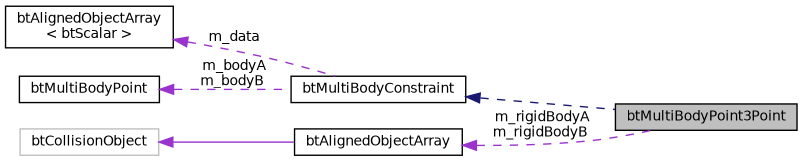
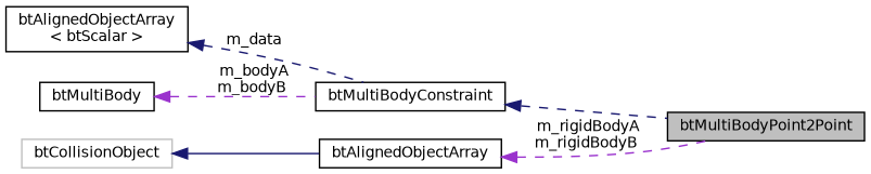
  digraph {
    rankdir=LR
    node [color=black fillcolor=white fontname=Helvetica fontsize=10 shape=record style=filled]
    edge [color=darkorchid3 dir=back fontname=Helvetica fontsize=10 labelfontname=Helvetica labelfontsize=10 style=dashed]
-   n1 [fillcolor=grey75 fontcolor=black height=0.2 label=btMultiBodyPoint3Point width=0.4]
+   n1 [fillcolor=grey75 fontcolor=black height=0.2 label=btMultiBodyPoint2Point width=0.4]
    n2 [height=0.2 label=btMultiBodyConstraint width=0.4]
    n3 [height=0.2 label="btAlignedObjectArray\l\< btScalar \>" width=0.4]
-   n4 [height=0.2 label=btMultiBodyPoint width=0.4]
+   n4 [height=0.2 label=btMultiBody width=0.4]
    n5 [height=0.2 label=btAlignedObjectArray width=0.4]
    n6 [color=grey75 height=0.2 label=btCollisionObject width=0.4]
    n2 -> n1 [color=midnightblue]
-   n3 -> n2 [label=" m_data"]
+   n3 -> n2 [color=midnightblue label=" m_data"]
    n4 -> n2 [label=" m_bodyA\nm_bodyB"]
    n5 -> n1 [label=" m_rigidBodyA\nm_rigidBodyB"]
-   n6 -> n5 [style=solid]
+   n6 -> n5 [color=midnightblue style=solid]
  }
